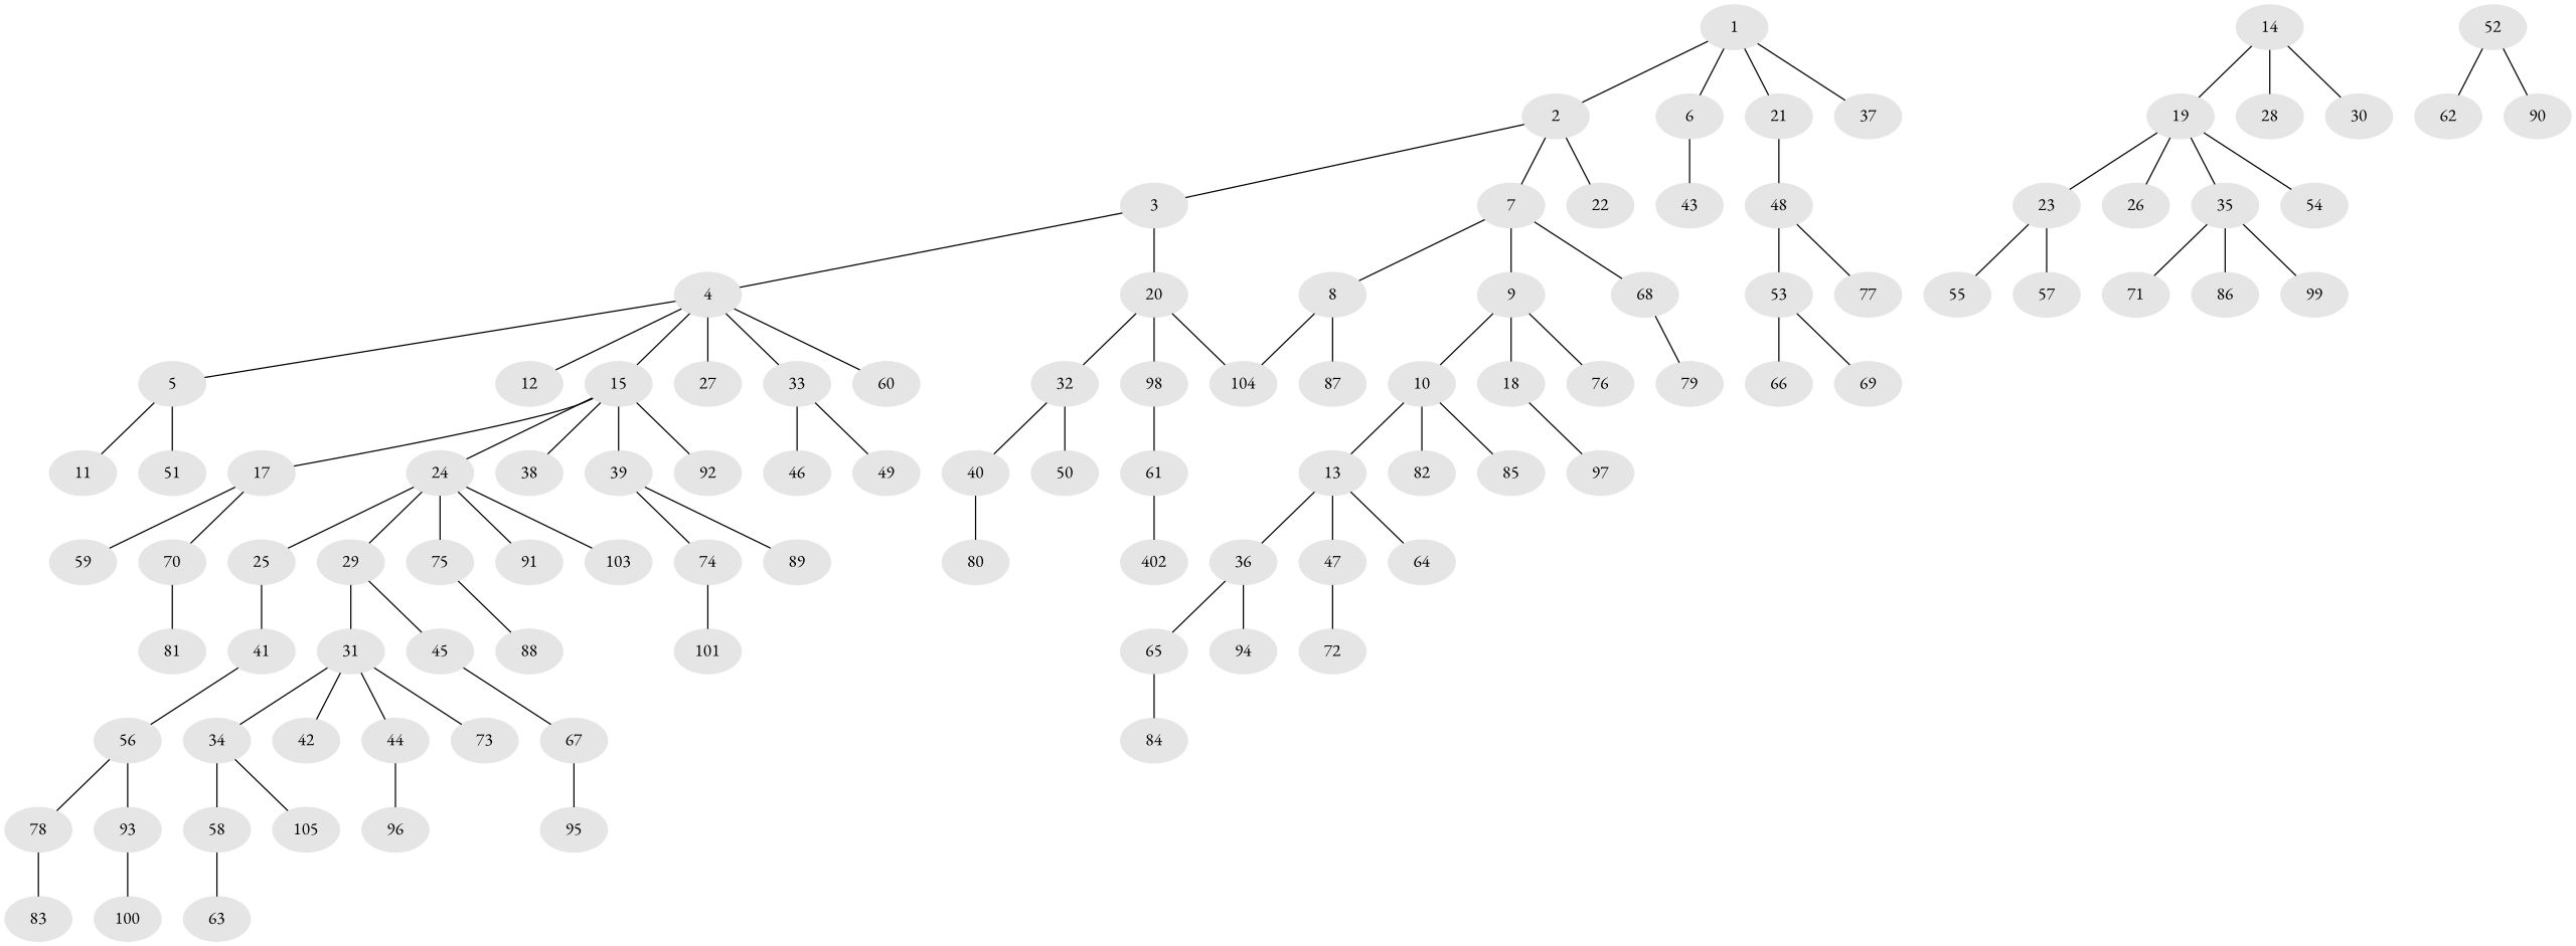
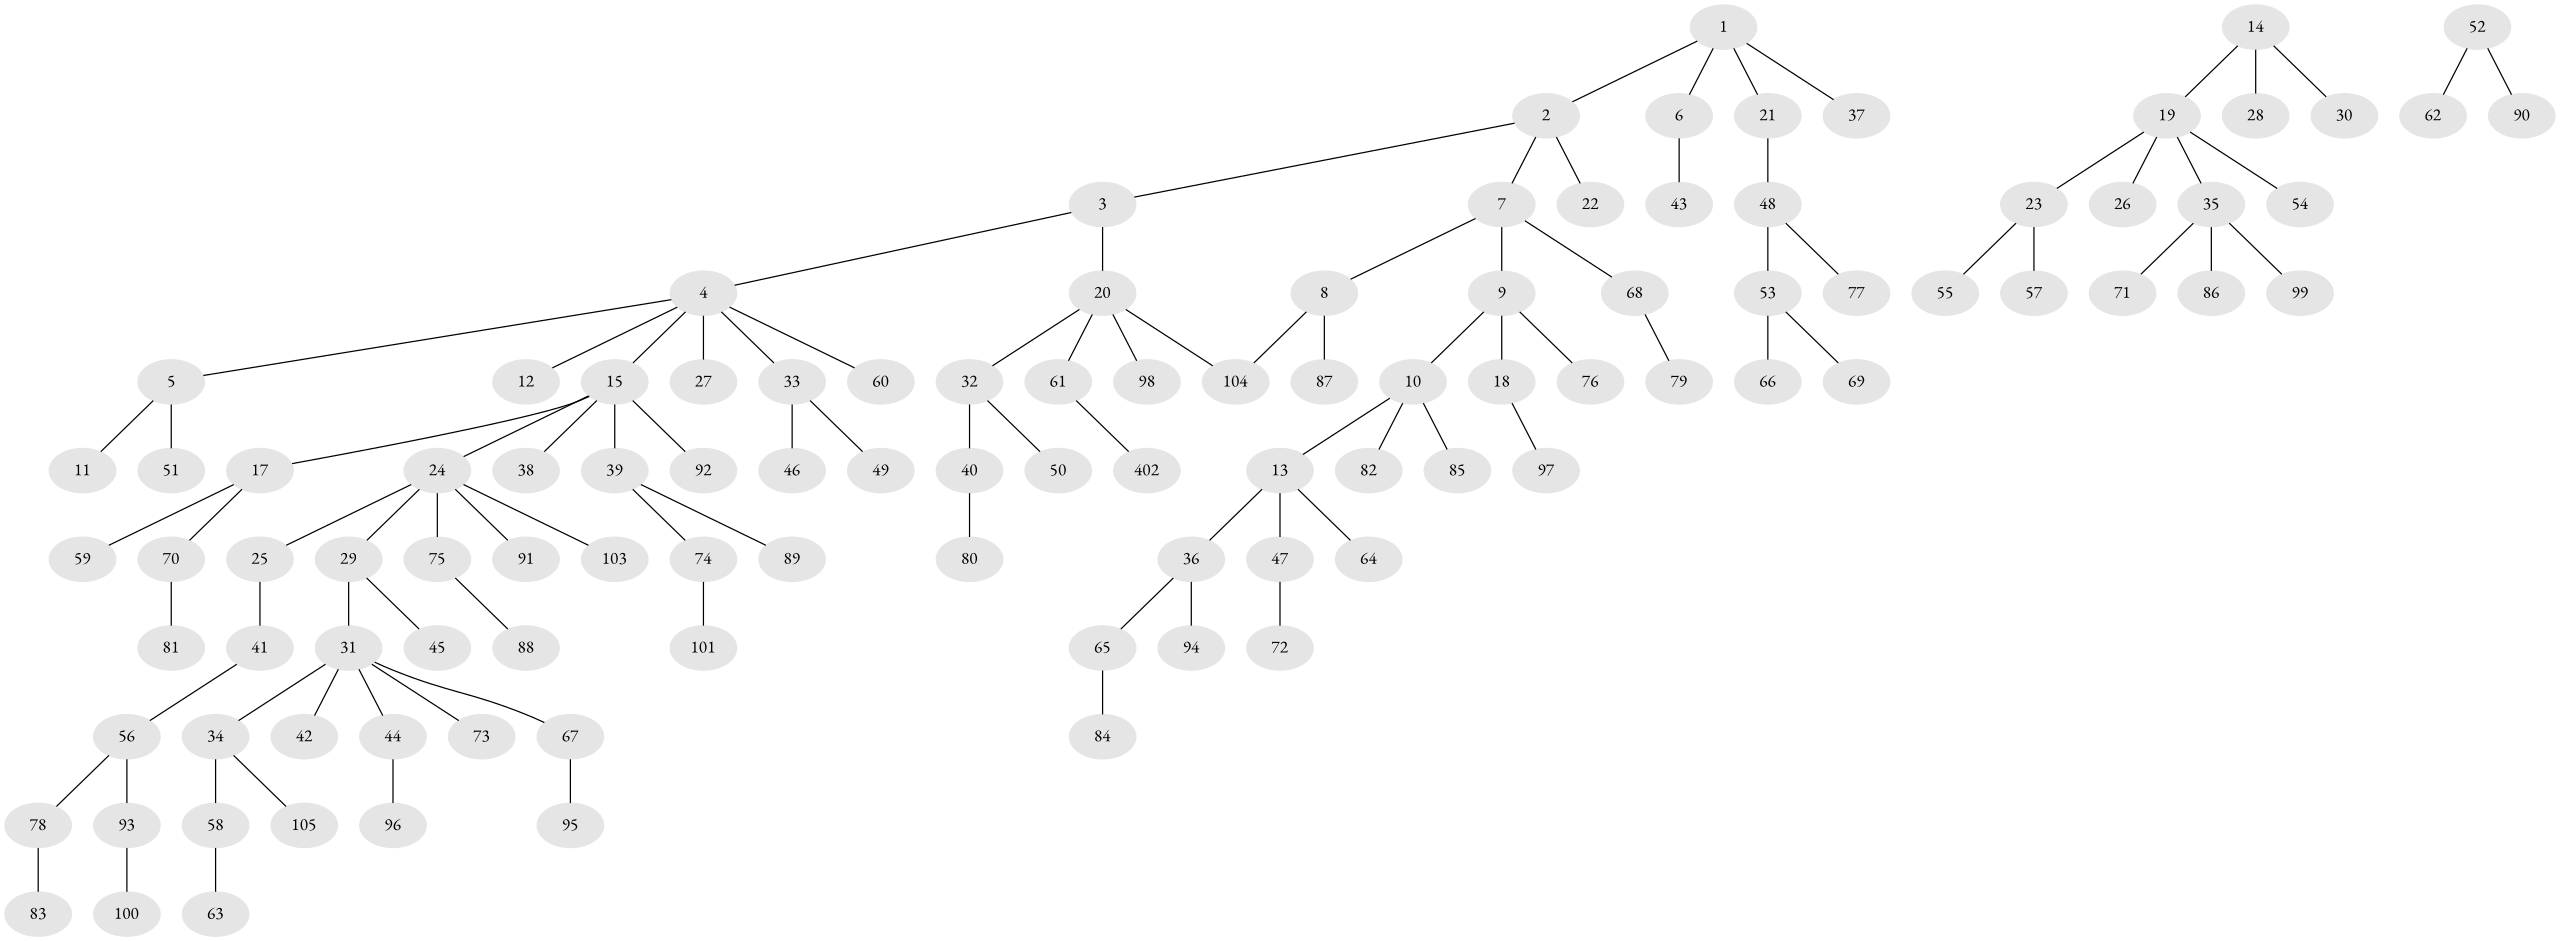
  graph {
    fontname="EB Garamond"
    node [color=gray90 fontname="EB Garamond" style=filled]
    edge [fontname="EB Garamond"]
    1
    2
    6
    21
    37
    3
    7
    22
    43
    48
    4
    20
    8
    9
    68
    5
    12
    15
    27
    33
    60
    32
    61
    98
    104
    11
    51
    17
    24
    38
    39
    92
    46
    49
    87
    10
    18
    76
    14
    19
    28
    30
    13
    82
    85
    97
    36
    47
    64
    65
    94
    72
    23
    26
    35
    54
    59
    70
    25
    29
    75
    91
    103
    74
    89
    52
    62
    90
    81
    55
    57
    71
    86
    99
    40
    50
    n77 [label=402]
    53
    77
    79
    41
    31
    45
    88
    56
    34
    42
    44
    73
    67
    58
    105
    96
    80
    63
    84
    101
    78
    93
    95
    66
    69
    83
    100
    1 -- 2
    1 -- 6
    1 -- 21
    1 -- 37
    2 -- 3
    2 -- 7
    2 -- 22
    6 -- 43
    21 -- 48
    3 -- 4
    3 -- 20
    7 -- 8
    7 -- 9
    7 -- 68
    48 -- 53
    48 -- 77
    4 -- 5
    4 -- 12
    4 -- 15
    4 -- 27
    4 -- 33
    4 -- 60
    20 -- 32
-   98 -- 61
+   20 -- 61
    20 -- 98
    20 -- 104
    8 -- 104
    8 -- 87
    9 -- 10
    9 -- 18
    9 -- 76
    68 -- 79
    5 -- 11
    5 -- 51
    15 -- 17
    15 -- 24
    15 -- 38
    15 -- 39
    15 -- 92
    33 -- 46
    33 -- 49
    32 -- 40
    32 -- 50
    61 -- n77
    17 -- 59
    17 -- 70
    24 -- 25
    24 -- 29
    24 -- 75
    24 -- 91
    24 -- 103
    39 -- 74
    39 -- 89
    10 -- 13
    10 -- 82
    10 -- 85
    18 -- 97
    14 -- 19
    14 -- 28
    14 -- 30
    19 -- 23
    19 -- 26
    19 -- 35
    19 -- 54
    13 -- 36
    13 -- 47
    13 -- 64
    36 -- 65
    36 -- 94
    47 -- 72
    65 -- 84
    23 -- 55
    23 -- 57
    35 -- 71
    35 -- 86
    35 -- 99
    70 -- 81
    25 -- 41
    29 -- 31
    29 -- 45
    75 -- 88
    74 -- 101
    52 -- 62
    52 -- 90
    40 -- 80
    53 -- 66
    53 -- 69
    41 -- 56
    31 -- 34
    31 -- 42
    31 -- 44
    31 -- 73
-   45 -- 67
+   31 -- 67
    56 -- 78
    56 -- 93
    34 -- 58
    34 -- 105
    44 -- 96
    67 -- 95
    58 -- 63
    78 -- 83
    93 -- 100
  }
